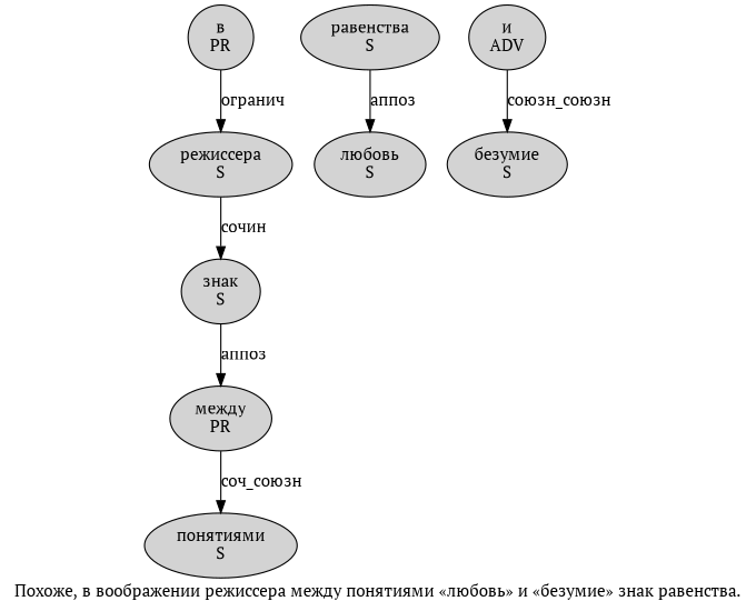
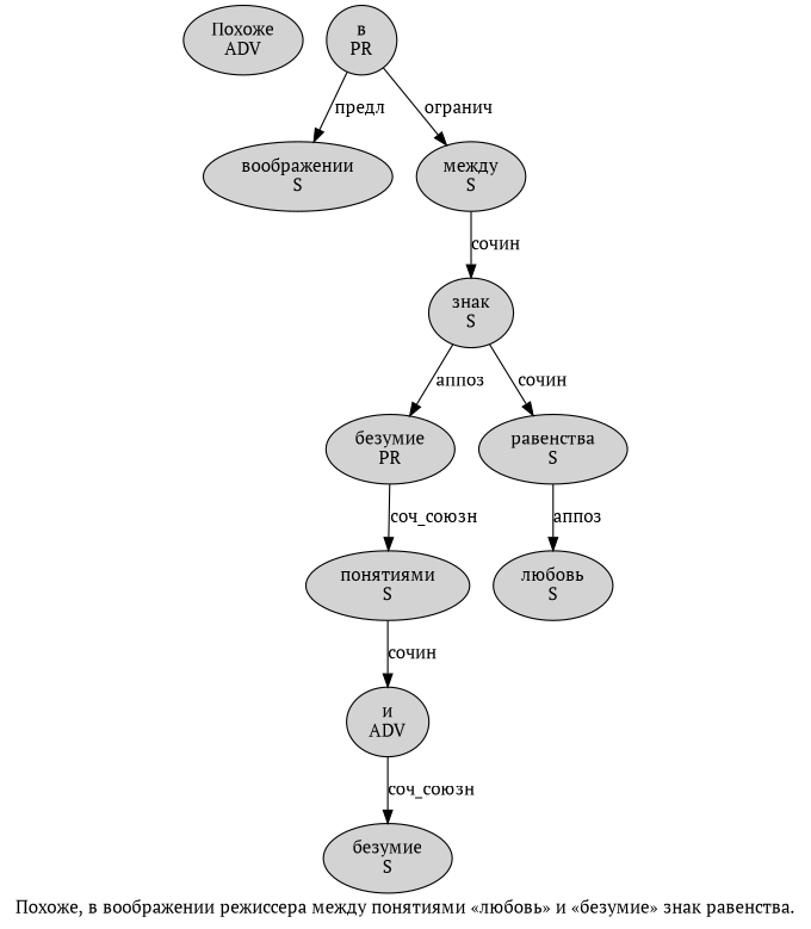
  digraph {
    fontname="PT Serif"
    label="Похоже, в воображении режиссера между понятиями «любовь» и «безумие» знак равенства."
    node [fillcolor=lightgray fontname="PT Serif" penwidth=1 shape=ellipse style=filled]
    edge [fontname="PT Serif"]
+   n1 [label="Похоже\nADV"]
    n2 [label="в\nPR"]
-   n4 [label="режиссера\nS"]
+   n3 [label="воображении\nS"]
+   n4 [label="между\nS"]
    n5 [label="знак\nS"]
-   n6 [label="между\nPR"]
+   n6 [label="безумие\nPR"]
    n7 [label="равенства\nS"]
    n8 [label="понятиями\nS"]
    n9 [label="и\nADV"]
    n10 [label="любовь\nS"]
    n11 [label="безумие\nS"]
+   n2 -> n3 [label="предл"]
    n2 -> n4 [label="огранич"]
    n4 -> n5 [label="сочин"]
    n5 -> n6 [label="аппоз"]
+   n5 -> n7 [label="сочин"]
    n6 -> n8 [label="соч_союзн"]
    n7 -> n10 [label="аппоз"]
-   n9 -> n11 [label="союзн_союзн"]
+   n8 -> n9 [label="сочин"]
+   n9 -> n11 [label="соч_союзн"]
  }
